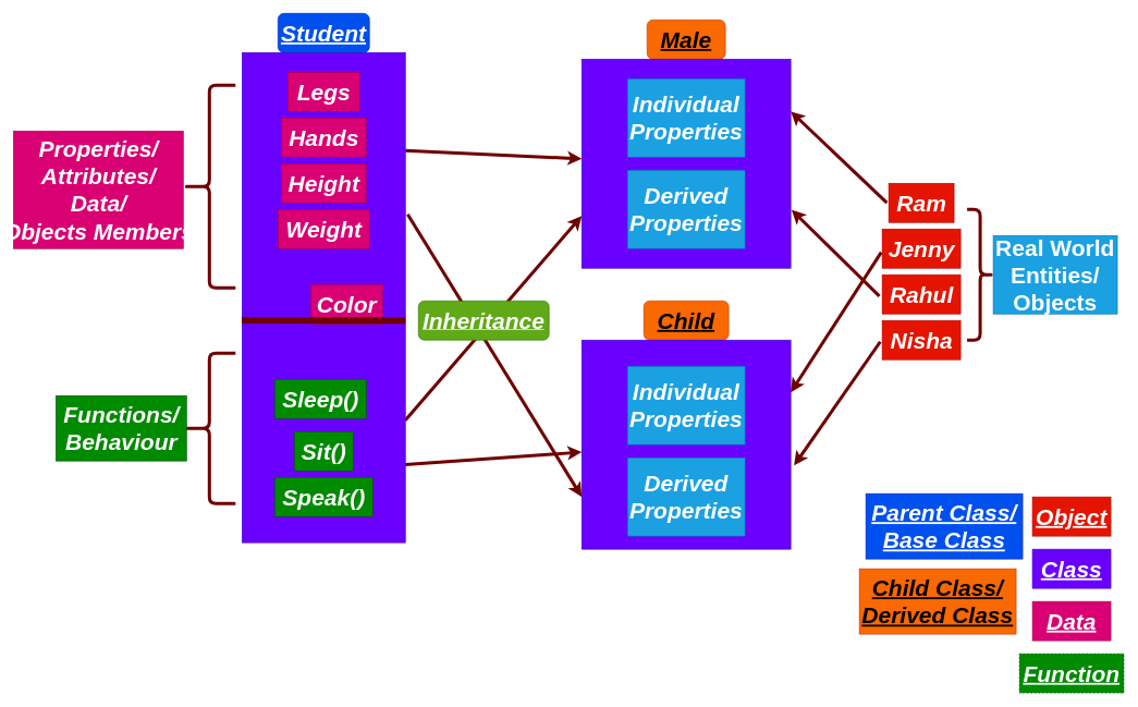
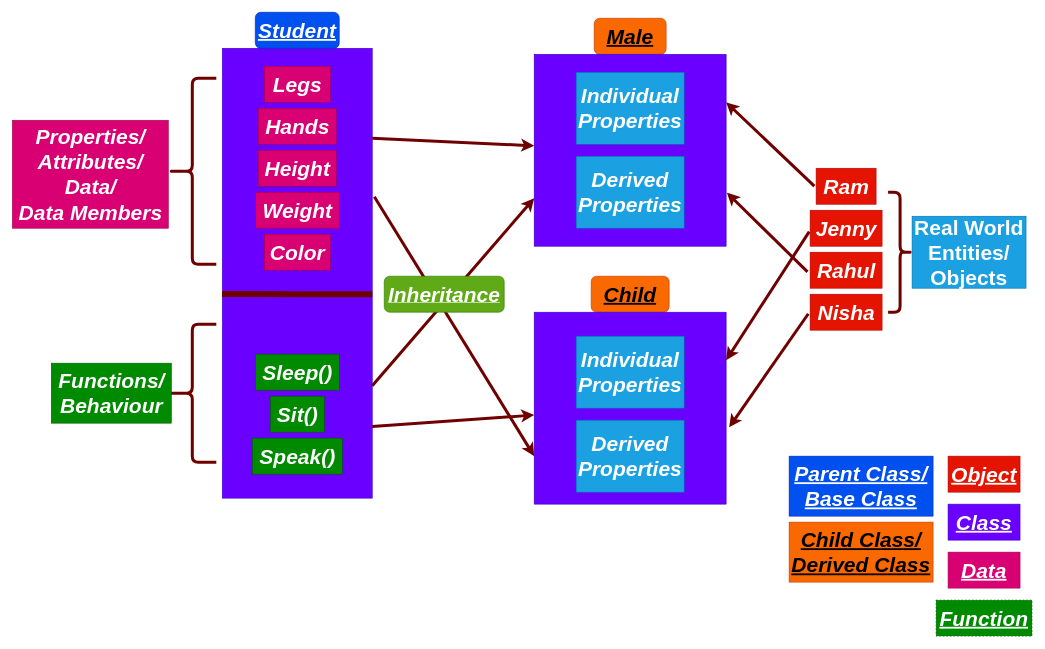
  <mxCell id="0" />
  <mxCell id="1" parent="0" />
  <mxCell id="2" value="" style="rounded=0;whiteSpace=wrap;html=1;fillColor=#6a00ff;fontColor=#ffffff;strokeColor=#3700CC;" parent="1" vertex="1"><mxGeometry x="370" y="80" width="250" height="750" as="geometry" /></mxCell>
  <mxCell id="3" value="&lt;font style=&quot;font-size: 35px;&quot;&gt;&lt;b&gt;&lt;u&gt;&lt;i&gt;Student&lt;/i&gt;&lt;/u&gt;&lt;/b&gt;&lt;/font&gt;" style="rounded=1;whiteSpace=wrap;html=1;fillColor=#0050ef;fontColor=#ffffff;strokeColor=#001DBC;" parent="1" vertex="1"><mxGeometry x="425" y="20" width="140" height="60" as="geometry" /></mxCell>
  <mxCell id="4" value="&lt;b&gt;&lt;i&gt;Legs&lt;/i&gt;&lt;/b&gt;" style="text;html=1;align=center;verticalAlign=middle;resizable=0;points=[];autosize=1;strokeColor=#A50040;fillColor=#d80073;fontSize=35;fontColor=#ffffff;" parent="1" vertex="1"><mxGeometry x="440" y="110" width="110" height="60" as="geometry" /></mxCell>
  <mxCell id="5" value="&lt;b&gt;&lt;i&gt;Hands&lt;/i&gt;&lt;/b&gt;" style="text;html=1;align=center;verticalAlign=middle;resizable=0;points=[];autosize=1;strokeColor=#A50040;fillColor=#d80073;fontSize=35;fontColor=#ffffff;" parent="1" vertex="1"><mxGeometry x="430" y="180" width="130" height="60" as="geometry" /></mxCell>
  <mxCell id="6" value="&lt;b&gt;&lt;i&gt;Height&lt;/i&gt;&lt;/b&gt;" style="text;html=1;align=center;verticalAlign=middle;resizable=0;points=[];autosize=1;strokeColor=#A50040;fillColor=#d80073;fontSize=35;fontColor=#ffffff;" parent="1" vertex="1"><mxGeometry x="430" y="250" width="130" height="60" as="geometry" /></mxCell>
  <mxCell id="7" value="&lt;b&gt;&lt;i&gt;Weight&lt;/i&gt;&lt;/b&gt;" style="text;html=1;align=center;verticalAlign=middle;resizable=0;points=[];autosize=1;strokeColor=#A50040;fillColor=#d80073;fontSize=35;fontColor=#ffffff;" parent="1" vertex="1"><mxGeometry x="425" y="320" width="140" height="60" as="geometry" /></mxCell>
- <mxCell id="8" value="&lt;b&gt;&lt;i&gt;Color&lt;/i&gt;&lt;/b&gt;" style="text;html=1;align=center;verticalAlign=middle;resizable=0;points=[];autosize=1;strokeColor=#A50040;fillColor=#d80073;fontSize=35;fontColor=#ffffff;" parent="1" vertex="1"><mxGeometry x="475" y="435" width="110" height="60" as="geometry" /></mxCell>
+ <mxCell id="8" value="&lt;b&gt;&lt;i&gt;Color&lt;/i&gt;&lt;/b&gt;" style="text;html=1;align=center;verticalAlign=middle;resizable=0;points=[];autosize=1;strokeColor=#A50040;fillColor=#d80073;fontSize=35;fontColor=#ffffff;" parent="1" vertex="1"><mxGeometry x="440" y="390" width="110" height="60" as="geometry" /></mxCell>
  <mxCell id="9" value="" style="endArrow=none;html=1;fontSize=35;strokeWidth=10;fillColor=#a20025;strokeColor=#6F0000;exitX=-0.002;exitY=0.546;exitDx=0;exitDy=0;exitPerimeter=0;entryX=1;entryY=0.547;entryDx=0;entryDy=0;entryPerimeter=0;" parent="1" source="2" target="2" edge="1"><mxGeometry width="50" height="50" relative="1" as="geometry"><mxPoint x="370" y="490" as="sourcePoint" /><mxPoint x="610" y="490" as="targetPoint" /><Array as="points"><mxPoint x="520" y="490" /></Array></mxGeometry></mxCell>
- <mxCell id="10" value="&lt;b&gt;&lt;i&gt;Sleep()&lt;/i&gt;&lt;/b&gt;" style="text;html=1;align=center;verticalAlign=middle;resizable=0;points=[];autosize=1;strokeColor=#005700;fillColor=#008a00;fontSize=35;fontColor=#ffffff;" parent="1" vertex="1"><mxGeometry x="420" y="580" width="140" height="60" as="geometry" /></mxCell>
+ <mxCell id="10" value="&lt;b&gt;&lt;i&gt;Sleep()&lt;/i&gt;&lt;/b&gt;" style="text;html=1;align=center;verticalAlign=middle;resizable=0;points=[];autosize=1;strokeColor=#005700;fillColor=#008a00;fontSize=35;fontColor=#ffffff;" parent="1" vertex="1"><mxGeometry x="425" y="590" width="140" height="60" as="geometry" /></mxCell>
  <mxCell id="11" value="&lt;b&gt;&lt;i&gt;Sit()&lt;/i&gt;&lt;/b&gt;" style="text;html=1;align=center;verticalAlign=middle;resizable=0;points=[];autosize=1;strokeColor=#005700;fillColor=#008a00;fontSize=35;fontColor=#ffffff;" parent="1" vertex="1"><mxGeometry x="450" y="660" width="90" height="60" as="geometry" /></mxCell>
  <mxCell id="12" value="&lt;b&gt;&lt;i&gt;Speak()&lt;/i&gt;&lt;/b&gt;" style="text;html=1;align=center;verticalAlign=middle;resizable=0;points=[];autosize=1;strokeColor=#005700;fillColor=#008a00;fontSize=35;fontColor=#ffffff;" parent="1" vertex="1"><mxGeometry x="420" y="730" width="150" height="60" as="geometry" /></mxCell>
  <mxCell id="13" value="" style="shape=curlyBracket;whiteSpace=wrap;html=1;rounded=1;flipH=1;labelPosition=right;verticalLabelPosition=middle;align=left;verticalAlign=middle;fontSize=35;rotation=-180;strokeWidth=5;fillColor=#a20025;fontColor=#ffffff;strokeColor=#6F0000;" parent="1" vertex="1"><mxGeometry x="280" y="130" width="80" height="310" as="geometry" /></mxCell>
  <mxCell id="14" value="" style="shape=curlyBracket;whiteSpace=wrap;html=1;rounded=1;flipH=1;labelPosition=right;verticalLabelPosition=middle;align=left;verticalAlign=middle;fontSize=35;rotation=-180;strokeWidth=5;fillColor=#a20025;fontColor=#ffffff;strokeColor=#6F0000;" parent="1" vertex="1"><mxGeometry x="280" y="540" width="80" height="230" as="geometry" /></mxCell>
- <mxCell id="15" value="&lt;b&gt;&lt;i&gt;Properties/&lt;br&gt;Attributes/&lt;br&gt;Data/&lt;br&gt;Objects Members&lt;/i&gt;&lt;/b&gt;" style="text;html=1;align=center;verticalAlign=middle;resizable=0;points=[];autosize=1;strokeColor=#A50040;fillColor=#d80073;fontSize=35;fontColor=#ffffff;" parent="1" vertex="1"><mxGeometry y="200" width="260" height="180" as="geometry" x="20" /></mxCell>
+ <mxCell id="15" value="&lt;b&gt;&lt;i&gt;Properties/&lt;br&gt;Attributes/&lt;br&gt;Data/&lt;br&gt;Data Members&lt;/i&gt;&lt;/b&gt;" style="text;html=1;align=center;verticalAlign=middle;resizable=0;points=[];autosize=1;strokeColor=#A50040;fillColor=#d80073;fontSize=35;fontColor=#ffffff;" parent="1" vertex="1"><mxGeometry y="200" width="260" height="180" as="geometry" x="20" /></mxCell>
  <mxCell id="16" value="&lt;i&gt;&lt;b&gt;Functions/&lt;br&gt;Behaviour&lt;br&gt;&lt;/b&gt;&lt;/i&gt;" style="text;html=1;align=center;verticalAlign=middle;resizable=0;points=[];autosize=1;strokeColor=#005700;fillColor=#008a00;fontSize=35;fontColor=#ffffff;" parent="1" vertex="1"><mxGeometry x="85" y="605" width="200" height="100" as="geometry" /></mxCell>
  <mxCell id="17" value="&lt;b&gt;&lt;i&gt;&lt;u&gt;Male&lt;/u&gt;&lt;/i&gt;&lt;/b&gt;" style="rounded=1;whiteSpace=wrap;html=1;strokeWidth=1;fontSize=35;fillColor=#fa6800;strokeColor=#C73500;fontColor=#000000;" parent="1" vertex="1"><mxGeometry x="990" y="30" width="120" height="60" as="geometry" /></mxCell>
  <mxCell id="18" value="" style="whiteSpace=wrap;html=1;aspect=fixed;strokeWidth=1;fontSize=35;fillColor=#6a00ff;fontColor=#ffffff;strokeColor=#3700CC;" parent="1" vertex="1"><mxGeometry x="890" y="90" width="320" height="320" as="geometry" /></mxCell>
  <mxCell id="19" value="&lt;b&gt;&lt;i&gt;&lt;u&gt;Child&lt;br&gt;&lt;/u&gt;&lt;/i&gt;&lt;/b&gt;" style="rounded=1;whiteSpace=wrap;html=1;strokeWidth=1;fontSize=35;fillColor=#fa6800;fontColor=#000000;strokeColor=#C73500;" parent="1" vertex="1"><mxGeometry x="985" y="460" width="130" height="60" as="geometry" /></mxCell>
  <mxCell id="20" value="" style="whiteSpace=wrap;html=1;aspect=fixed;strokeWidth=1;fontSize=35;fillColor=#6a00ff;fontColor=#ffffff;strokeColor=#3700CC;" parent="1" vertex="1"><mxGeometry x="890" y="520" width="320" height="320" as="geometry" /></mxCell>
  <mxCell id="21" value="&lt;b&gt;&lt;i&gt;Ram&lt;/i&gt;&lt;/b&gt;" style="text;html=1;align=center;verticalAlign=middle;resizable=0;points=[];autosize=1;strokeColor=#B20000;fillColor=#e51400;fontSize=35;fontColor=#ffffff;" parent="1" vertex="1"><mxGeometry x="1360" y="280" width="100" height="60" as="geometry" /></mxCell>
  <mxCell id="22" value="&lt;b&gt;&lt;i&gt;Rahul&lt;/i&gt;&lt;/b&gt;" style="text;html=1;align=center;verticalAlign=middle;resizable=0;points=[];autosize=1;strokeColor=#B20000;fillColor=#e51400;fontSize=35;fontColor=#ffffff;" parent="1" vertex="1"><mxGeometry x="1350" y="420" width="120" height="60" as="geometry" /></mxCell>
  <mxCell id="23" value="&lt;b&gt;&lt;i&gt;Jenny&lt;/i&gt;&lt;/b&gt;" style="text;html=1;align=center;verticalAlign=middle;resizable=0;points=[];autosize=1;strokeColor=#B20000;fillColor=#e51400;fontSize=35;fontColor=#ffffff;" parent="1" vertex="1"><mxGeometry x="1350" y="350" width="120" height="60" as="geometry" /></mxCell>
  <mxCell id="24" value="&lt;b&gt;&lt;i&gt;Nisha&lt;/i&gt;&lt;/b&gt;" style="text;html=1;align=center;verticalAlign=middle;resizable=0;points=[];autosize=1;strokeColor=#B20000;fillColor=#e51400;fontSize=35;fontColor=#ffffff;" parent="1" vertex="1"><mxGeometry x="1350" y="490" width="120" height="60" as="geometry" /></mxCell>
  <mxCell id="25" value="" style="shape=curlyBracket;whiteSpace=wrap;html=1;rounded=1;flipH=1;labelPosition=right;verticalLabelPosition=middle;align=left;verticalAlign=middle;strokeWidth=5;fontSize=35;fillColor=#a20025;fontColor=#ffffff;strokeColor=#6F0000;" parent="1" vertex="1"><mxGeometry x="1480" y="320" width="40" height="200" as="geometry" /></mxCell>
  <mxCell id="26" value="&lt;b&gt;Real World Entities/&lt;br&gt;Objects&lt;br&gt;&lt;/b&gt;" style="rounded=0;whiteSpace=wrap;html=1;strokeWidth=1;fontSize=35;fillColor=#1ba1e2;fontColor=#ffffff;strokeColor=#006EAF;" parent="1" vertex="1"><mxGeometry x="1520" y="360" width="190" height="120" as="geometry" /></mxCell>
  <mxCell id="27" value="" style="endArrow=classic;html=1;strokeWidth=5;fontSize=35;fillColor=#a20025;strokeColor=#6F0000;exitX=-0.029;exitY=0.498;exitDx=0;exitDy=0;exitPerimeter=0;entryX=1;entryY=0.25;entryDx=0;entryDy=0;" parent="1" source="21" target="18" edge="1"><mxGeometry width="50" height="50" relative="1" as="geometry"><mxPoint x="1260" y="390" as="sourcePoint" /><mxPoint x="1310" y="340" as="targetPoint" /></mxGeometry></mxCell>
  <mxCell id="28" value="" style="endArrow=classic;html=1;strokeWidth=5;fontSize=35;fillColor=#a20025;strokeColor=#6F0000;exitX=-0.012;exitY=0.593;exitDx=0;exitDy=0;exitPerimeter=0;entryX=1;entryY=0.25;entryDx=0;entryDy=0;" parent="1" source="23" target="20" edge="1"><mxGeometry width="50" height="50" relative="1" as="geometry"><mxPoint x="1270" y="370" as="sourcePoint" /><mxPoint x="1122.9" y="230.12" as="targetPoint" /></mxGeometry></mxCell>
  <mxCell id="29" value="" style="endArrow=classic;html=1;strokeWidth=5;fontSize=35;fillColor=#a20025;strokeColor=#6F0000;exitX=-0.036;exitY=0.545;exitDx=0;exitDy=0;exitPerimeter=0;entryX=1.004;entryY=0.721;entryDx=0;entryDy=0;entryPerimeter=0;" parent="1" source="22" target="18" edge="1"><mxGeometry width="50" height="50" relative="1" as="geometry"><mxPoint x="1280" y="390" as="sourcePoint" /><mxPoint x="1210" y="340" as="targetPoint" /></mxGeometry></mxCell>
  <mxCell id="30" value="" style="endArrow=classic;html=1;strokeWidth=5;fontSize=35;fillColor=#a20025;strokeColor=#6F0000;exitX=-0.025;exitY=0.543;exitDx=0;exitDy=0;exitPerimeter=0;" parent="1" source="24" edge="1"><mxGeometry width="50" height="50" relative="1" as="geometry"><mxPoint x="1317.1" y="619.88" as="sourcePoint" /><mxPoint x="1215" y="712" as="targetPoint" /></mxGeometry></mxCell>
  <mxCell id="31" value="&lt;b&gt;&lt;i&gt;Individual&lt;br&gt;Properties&lt;/i&gt;&lt;/b&gt;" style="rounded=0;whiteSpace=wrap;html=1;strokeWidth=1;fontSize=35;fillColor=#1ba1e2;fontColor=#ffffff;strokeColor=#006EAF;" parent="1" vertex="1"><mxGeometry x="960" y="120" width="180" height="120" as="geometry" /></mxCell>
  <mxCell id="32" value="&lt;b&gt;&lt;i&gt;Individual&lt;br&gt;Properties&lt;/i&gt;&lt;/b&gt;" style="rounded=0;whiteSpace=wrap;html=1;strokeWidth=1;fontSize=35;fillColor=#1ba1e2;fontColor=#ffffff;strokeColor=#006EAF;" parent="1" vertex="1"><mxGeometry x="960" y="560" width="180" height="120" as="geometry" /></mxCell>
  <mxCell id="33" value="&lt;b&gt;&lt;i&gt;&lt;u&gt;Object&lt;/u&gt;&lt;/i&gt;&lt;/b&gt;" style="rounded=0;whiteSpace=wrap;html=1;strokeWidth=1;fontSize=35;fillColor=#e51400;fontColor=#ffffff;strokeColor=#B20000;" parent="1" vertex="1"><mxGeometry x="1580" y="760" width="120" height="60" as="geometry" /></mxCell>
  <mxCell id="34" value="&lt;b&gt;&lt;i&gt;&lt;u&gt;Class&lt;/u&gt;&lt;/i&gt;&lt;/b&gt;" style="rounded=0;whiteSpace=wrap;html=1;strokeWidth=1;fontSize=35;fillColor=#6a00ff;fontColor=#ffffff;strokeColor=#3700CC;" parent="1" vertex="1"><mxGeometry x="1580" y="840" width="120" height="60" as="geometry" /></mxCell>
  <mxCell id="35" value="&lt;b&gt;&lt;i&gt;&lt;u&gt;Data&lt;/u&gt;&lt;/i&gt;&lt;/b&gt;" style="rounded=0;whiteSpace=wrap;html=1;strokeWidth=1;fontSize=35;fillColor=#d80073;fontColor=#ffffff;strokeColor=#A50040;" parent="1" vertex="1"><mxGeometry x="1580" y="920" width="120" height="60" as="geometry" /></mxCell>
  <mxCell id="36" value="&lt;b&gt;&lt;i&gt;&lt;u&gt;Function&lt;/u&gt;&lt;/i&gt;&lt;/b&gt;" style="rounded=0;whiteSpace=wrap;html=1;strokeWidth=1;fontSize=35;fillColor=#008a00;fontColor=#ffffff;strokeColor=#005700;dashed=1;" parent="1" vertex="1"><mxGeometry x="1560" y="1000" width="160" height="60" as="geometry" /></mxCell>
  <mxCell id="37" value="" style="endArrow=classic;html=1;strokeWidth=5;fontSize=35;fillColor=#a20025;strokeColor=#6F0000;exitX=1;exitY=0.2;exitDx=0;exitDy=0;exitPerimeter=0;" edge="1" parent="1" source="2" target="18"><mxGeometry width="50" height="50" relative="1" as="geometry"><mxPoint x="787.1" y="219.88" as="sourcePoint" /><mxPoint x="640" y="80" as="targetPoint" /></mxGeometry></mxCell>
  <mxCell id="38" value="" style="endArrow=classic;html=1;strokeWidth=5;fontSize=35;fillColor=#a20025;strokeColor=#6F0000;exitX=1.014;exitY=0.33;exitDx=0;exitDy=0;exitPerimeter=0;entryX=0;entryY=0.75;entryDx=0;entryDy=0;" edge="1" parent="1" source="2" target="20"><mxGeometry width="50" height="50" relative="1" as="geometry"><mxPoint x="807.1" y="499.88" as="sourcePoint" /><mxPoint x="790" y="520" as="targetPoint" /></mxGeometry></mxCell>
  <mxCell id="39" value="" style="endArrow=classic;html=1;strokeWidth=5;fontSize=35;fillColor=#a20025;strokeColor=#6F0000;exitX=0.999;exitY=0.841;exitDx=0;exitDy=0;exitPerimeter=0;" edge="1" parent="1" source="2" target="20"><mxGeometry width="50" height="50" relative="1" as="geometry"><mxPoint x="710" y="630" as="sourcePoint" /><mxPoint x="562.9" y="490.12" as="targetPoint" /></mxGeometry></mxCell>
  <mxCell id="40" value="" style="endArrow=classic;html=1;strokeWidth=5;fontSize=35;fillColor=#a20025;strokeColor=#6F0000;exitX=1;exitY=0.75;exitDx=0;exitDy=0;entryX=0;entryY=0.75;entryDx=0;entryDy=0;" edge="1" parent="1" source="2" target="18"><mxGeometry width="50" height="50" relative="1" as="geometry"><mxPoint x="690" y="580" as="sourcePoint" /><mxPoint x="542.9" y="440.12" as="targetPoint" /></mxGeometry></mxCell>
  <mxCell id="41" value="&lt;b&gt;&lt;i&gt;&lt;u&gt;&lt;font style=&quot;font-size: 35px;&quot;&gt;Inheritance&lt;/font&gt;&lt;/u&gt;&lt;/i&gt;&lt;/b&gt;" style="rounded=1;whiteSpace=wrap;html=1;fillColor=#60a917;fontColor=#ffffff;strokeColor=#2D7600;" vertex="1" parent="1"><mxGeometry x="640" y="460" width="200" height="60" as="geometry" /></mxCell>
  <mxCell id="42" value="&lt;b&gt;&lt;i&gt;Derived&lt;br&gt;Properties&lt;/i&gt;&lt;/b&gt;" style="rounded=0;whiteSpace=wrap;html=1;strokeWidth=1;fontSize=35;fillColor=#1ba1e2;fontColor=#ffffff;strokeColor=#006EAF;" vertex="1" parent="1"><mxGeometry x="960" y="700" width="180" height="120" as="geometry" /></mxCell>
  <mxCell id="43" value="&lt;b&gt;&lt;i&gt;Derived&lt;br&gt;Properties&lt;/i&gt;&lt;/b&gt;" style="rounded=0;whiteSpace=wrap;html=1;strokeWidth=1;fontSize=35;fillColor=#1ba1e2;fontColor=#ffffff;strokeColor=#006EAF;" vertex="1" parent="1"><mxGeometry x="960" y="260" width="180" height="120" as="geometry" /></mxCell>
- <mxCell id="44" value="&lt;b&gt;&lt;i&gt;&lt;u&gt;Parent Class/&lt;br&gt;Base Class&lt;br&gt;&lt;/u&gt;&lt;/i&gt;&lt;/b&gt;" style="rounded=0;whiteSpace=wrap;html=1;strokeWidth=1;fontSize=35;fillColor=#0050ef;fontColor=#ffffff;strokeColor=#001DBC;" vertex="1" parent="1"><mxGeometry x="1325" y="755" width="240" height="100" as="geometry" /></mxCell>
+ <mxCell id="44" value="&lt;b&gt;&lt;i&gt;&lt;u&gt;Parent Class/&lt;br&gt;Base Class&lt;br&gt;&lt;/u&gt;&lt;/i&gt;&lt;/b&gt;" style="rounded=0;whiteSpace=wrap;html=1;strokeWidth=1;fontSize=35;fillColor=#0050ef;fontColor=#ffffff;strokeColor=#001DBC;" vertex="1" parent="1"><mxGeometry x="1315" y="760" width="240" height="100" as="geometry" /></mxCell>
  <mxCell id="45" value="&lt;b&gt;&lt;i&gt;&lt;u&gt;Child Class/&lt;br&gt;Derived Class&lt;br&gt;&lt;/u&gt;&lt;/i&gt;&lt;/b&gt;" style="rounded=0;whiteSpace=wrap;html=1;strokeWidth=1;fontSize=35;fillColor=#fa6800;fontColor=#000000;strokeColor=#C73500;" vertex="1" parent="1"><mxGeometry x="1315" y="870" width="240" height="100" as="geometry" /></mxCell>
